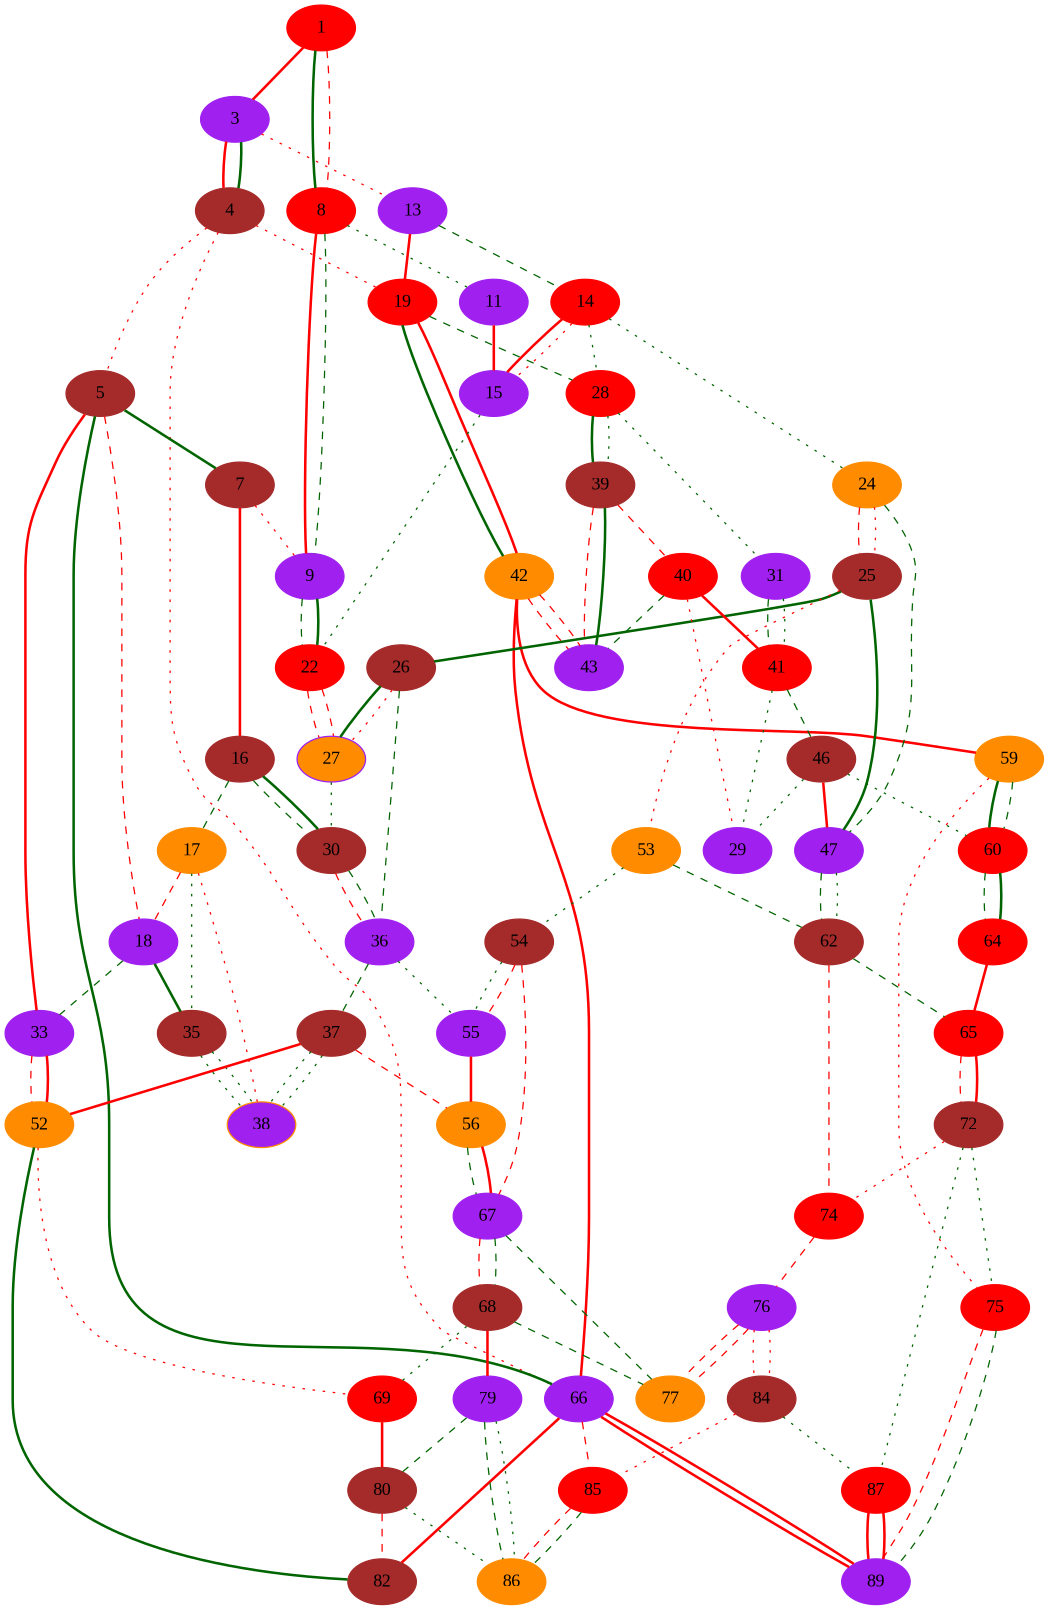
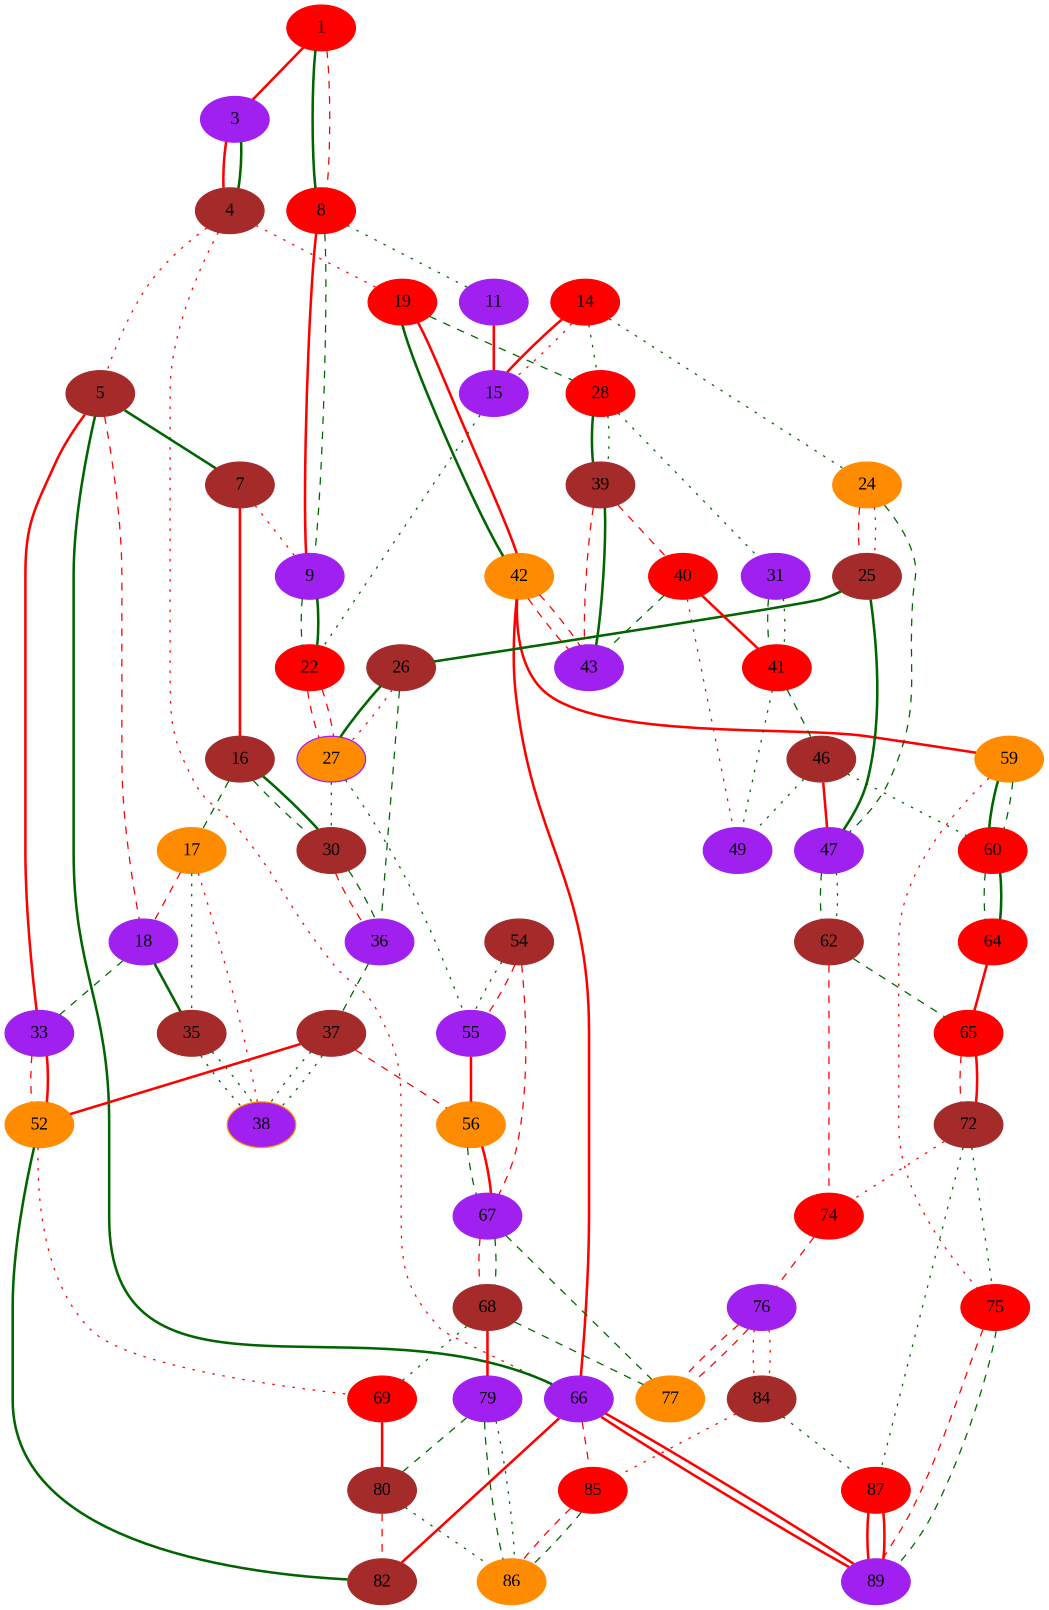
  graph {
    fontname="Liberation Serif"
    node [color=purple fontname="Liberation Serif" style=filled]
    edge [color=darkgreen fontname="Liberation Serif" style=dashed]
    1 [color=red super="+2"]
    3
    8 [color=red]
    4 [color=brown]
-   13
    9
    11 [super="+12"]
    5 [color=brown super="+6"]
    19 [color=red super="+20"]
    66 [super="+83"]
    14 [color=red super="+23"]
    7 [color=brown super="+10"]
    18 [super="+32"]
    33
    28 [color=red super="+29"]
    42 [color=darkorange super="+58"]
    82 [color=brown]
    85 [color=red super="+90"]
    89
    16 [color=brown]
    35 [color=brown]
    52 [color=darkorange super="+70"]
    22 [color=red]
    17 [color=darkorange super="+34"]
    30 [color=brown]
    15 [super="+21"]
    27 [fillcolor=darkorange]
    24 [color=darkorange]
    25 [color=brown super="+48"]
    47
    31
    39 [color=brown]
    38 [color=darkorange fillcolor=purple]
    36 [super="+50"]
    43
    59 [color=darkorange]
    26 [color=brown]
-   53 [color=darkorange]
    41 [color=red super="+45"]
    62 [color=brown super="+63"]
    54 [color=brown]
    37 [color=brown super="+51"]
    55
    40 [color=red super="+44"]
-   49 [label=29]
+   49
    46 [color=brown super="+57"]
    69 [color=red]
    56 [color=darkorange]
    67 [super="+71"]
    60 [color=red super="+61"]
    75 [color=red]
    64 [color=red]
    65 [color=red]
    74 [color=red]
    80 [color=brown super="+81"]
    68 [color=brown super="+78"]
    77 [color=darkorange]
    72 [color=brown super="+73"]
    76
    87 [color=red]
    86 [color=darkorange]
    79
    84 [color=brown super="+88"]
    1 -- 3 [color=red style=bold]
    1 -- 8 [style=bold]
    1 -- 8 [color=red]
    3 -- 4 [color=red style=bold]
    3 -- 4 [style=bold]
-   3 -- 13 [color=red style=dotted]
    8 -- 9 [color=red style=bold]
    8 -- 9
    8 -- 11 [style=dotted]
    4 -- 5 [color=red style=dotted]
    4 -- 19 [color=red style=dotted]
    4 -- 66 [color=red style=dotted]
-   13 -- 19 [color=red style=bold]
-   13 -- 14
    9 -- 22
    9 -- 22 [style=bold]
    11 -- 15 [color=red style=bold weight=2]
    5 -- 66 [style=bold]
    5 -- 7 [style=bold]
    5 -- 18 [color=red]
    5 -- 33 [color=red style=bold]
    19 -- 28
    19 -- 42 [style=bold]
    19 -- 42 [color=red style=bold]
    66 -- 82 [color=red style=bold]
    66 -- 85 [color=red]
    66 -- 89 [color=red style=bold]
    66 -- 89 [color=red style=bold]
    14 -- 28 [style=dotted]
    14 -- 15 [color=red style=bold]
    14 -- 15 [color=red style=dotted]
    14 -- 24 [style=dotted]
    7 -- 9 [color=red style=dotted]
    7 -- 16 [color=red style=bold]
    18 -- 33
    18 -- 35 [style=bold]
    33 -- 52 [color=red]
    33 -- 52 [color=red style=bold]
    28 -- 31 [style=dotted]
    28 -- 39 [style=bold]
    28 -- 39 [style=dotted]
    42 -- 66 [color=red style=bold]
    42 -- 43 [color=red]
    42 -- 43 [color=red]
    42 -- 59 [color=red style=bold]
    85 -- 86 [color=red]
    85 -- 86
    16 -- 17
    16 -- 30
    16 -- 30 [style=bold]
    35 -- 38 [style=dotted]
    35 -- 38 [style=dotted]
    52 -- 82 [style=bold]
    52 -- 69 [color=red style=dotted]
    22 -- 27 [color=red]
    22 -- 27 [color=red]
    17 -- 18 [color=red]
    17 -- 35 [style=dotted]
    17 -- 38 [color=red style=dotted]
    30 -- 36 [color=red]
    30 -- 36
    15 -- 22 [style=dotted]
    27 -- 30 [style=dotted]
    24 -- 25 [color=red]
    24 -- 25 [color=red style=dotted]
    24 -- 47
    25 -- 47 [style=bold]
    25 -- 26 [style=bold]
-   25 -- 53 [color=red style=dotted]
    47 -- 62
    47 -- 62 [style=dotted]
    31 -- 41
    31 -- 41 [style=dotted]
    39 -- 43 [color=red]
    39 -- 43 [style=bold]
    39 -- 40 [color=red]
    36 -- 37
-   36 -- 55 [style=dotted]
+   27 -- 55 [style=dotted]
    59 -- 60 [style=bold]
    59 -- 60
    59 -- 75 [color=red style=dotted]
    26 -- 27 [style=bold]
    26 -- 27 [color=red style=dotted]
    26 -- 36
-   53 -- 62
-   53 -- 54 [style=dotted]
    41 -- 49 [style=dotted]
    41 -- 46
    62 -- 65
    62 -- 74 [color=red]
    54 -- 55 [style=dotted]
    54 -- 55 [color=red]
    54 -- 67 [color=red]
    37 -- 52 [color=red style=bold]
    37 -- 38 [style=dotted]
    37 -- 38 [style=dotted]
    37 -- 56 [color=red]
    55 -- 56 [color=red style=bold]
    40 -- 43
    40 -- 41 [color=red style=bold]
    40 -- 49 [color=red style=dotted]
    46 -- 47 [color=red style=bold]
    46 -- 49 [style=dotted]
    46 -- 60 [style=dotted]
    69 -- 80 [color=red style=bold]
    56 -- 67
    56 -- 67 [color=red style=bold]
    67 -- 68 [color=red]
    67 -- 68
    67 -- 77
    60 -- 64 [weight=2]
    60 -- 64 [style=bold]
    75 -- 89 [color=red]
    75 -- 89
    64 -- 65 [color=red style=bold]
    65 -- 72 [color=red]
    65 -- 72 [color=red style=bold]
    74 -- 76 [color=red]
    80 -- 82 [color=red]
    80 -- 86 [style=dotted]
    68 -- 69 [style=dotted]
    68 -- 77
    68 -- 79 [color=red style=bold]
    72 -- 75 [style=dotted]
    72 -- 74 [color=red style=dotted]
    72 -- 87 [style=dotted]
    76 -- 77 [color=red]
    76 -- 77 [color=red]
    76 -- 84 [color=red style=dotted]
    76 -- 84 [color=red style=dotted]
    87 -- 89 [color=red style=bold]
    87 -- 89 [color=red style=bold]
    79 -- 80
    79 -- 86
    79 -- 86 [style=dotted]
    84 -- 85 [color=red style=dotted weight=2]
    84 -- 87 [style=dotted]
  }
